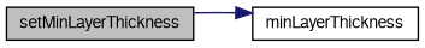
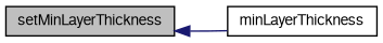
  digraph {
    rankdir=LR
    node [color=black fontname=FreeSans fontsize=10 shape=record]
    n1 [fillcolor=grey75 fontcolor=black height=0.2 label=setMinLayerThickness style=filled width=0.4]
    n2 [height=0.2 label=minLayerThickness width=0.4]
-   n2 -> n1 [color=midnightblue dir=back fontname=FreeSans fontsize=10 labelfontname=FreeSans labelfontsize=10 style=solid]
+   n1 -> n2 [color=midnightblue dir=back fontname=FreeSans fontsize=10 labelfontname=FreeSans labelfontsize=10 style=solid]
  }
